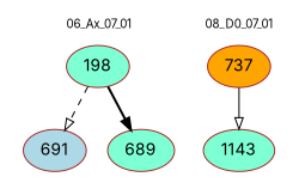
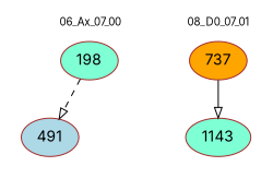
  digraph {
    fontname=Inter
    node [color=brown fillcolor=aquamarine fontname=Inter style=filled]
    edge [arrowhead=onormal color=black fontname=Inter]
    n1 [label=198]
-   n2 [fillcolor=lightblue label=691]
-   n3 [label=689]
+   n2 [fillcolor=lightblue label=491]
    n4 [fillcolor=orange label=737]
    n5 [label=1143]
    subgraph cluster_1 {
      color=white
      fontsize=10
-     label="06_Ax_07_01"
+     label="06_Ax_07_00"
      n1
      n2
-     n3
    }
    subgraph cluster_2 {
      color=white
      fontsize=10
      label="08_D0_07_01"
      n4
      n5
    }
    n1 -> n2 [style=dashed]
-   n1 -> n3 [arrowhead=normal style=bold]
    n4 -> n5 [style=solid]
  }
